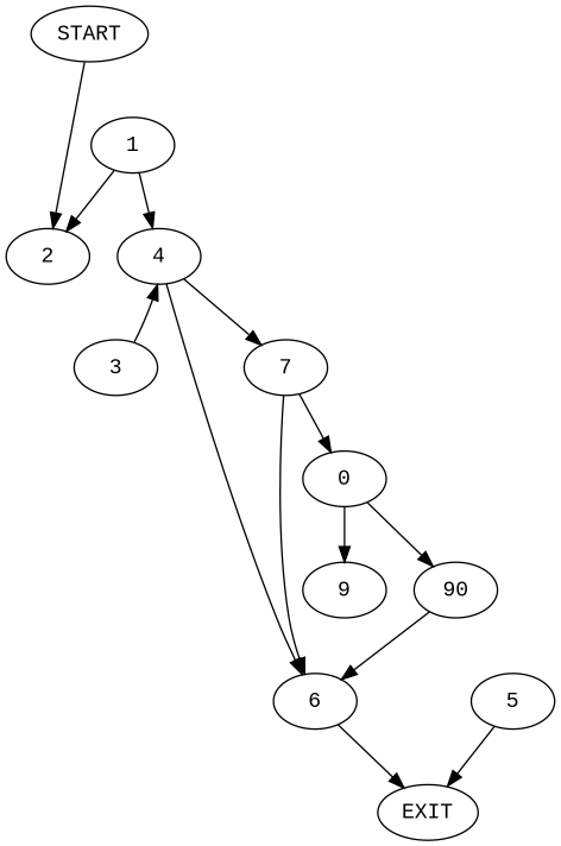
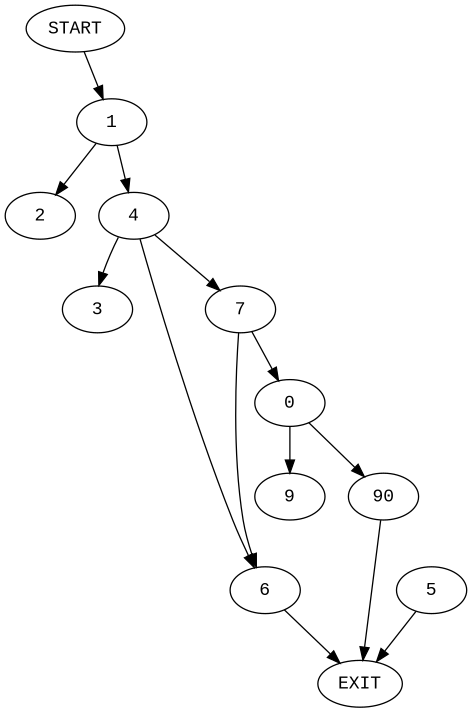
  digraph {
    fontname="Liberation Mono"
    node [fontname="Liberation Mono"]
    edge [fontname="Liberation Mono"]
    n1 [label=START]
    1
    2
    4
    n5 [label=EXIT]
    3
    6
    7
    5
    n10 [label=0]
    9
    n12 [label=90]
-   n1 -> 2
+   n1 -> 1
    1 -> 2
    1 -> 4
    4 -> 6
    4 -> 7
-   3 -> 4
+   4 -> 3
    6 -> n5
    7 -> 6
    7 -> n10
    5 -> n5
    n10 -> 9
    n10 -> n12
-   n12 -> 6
+   n12 -> n5
  }
